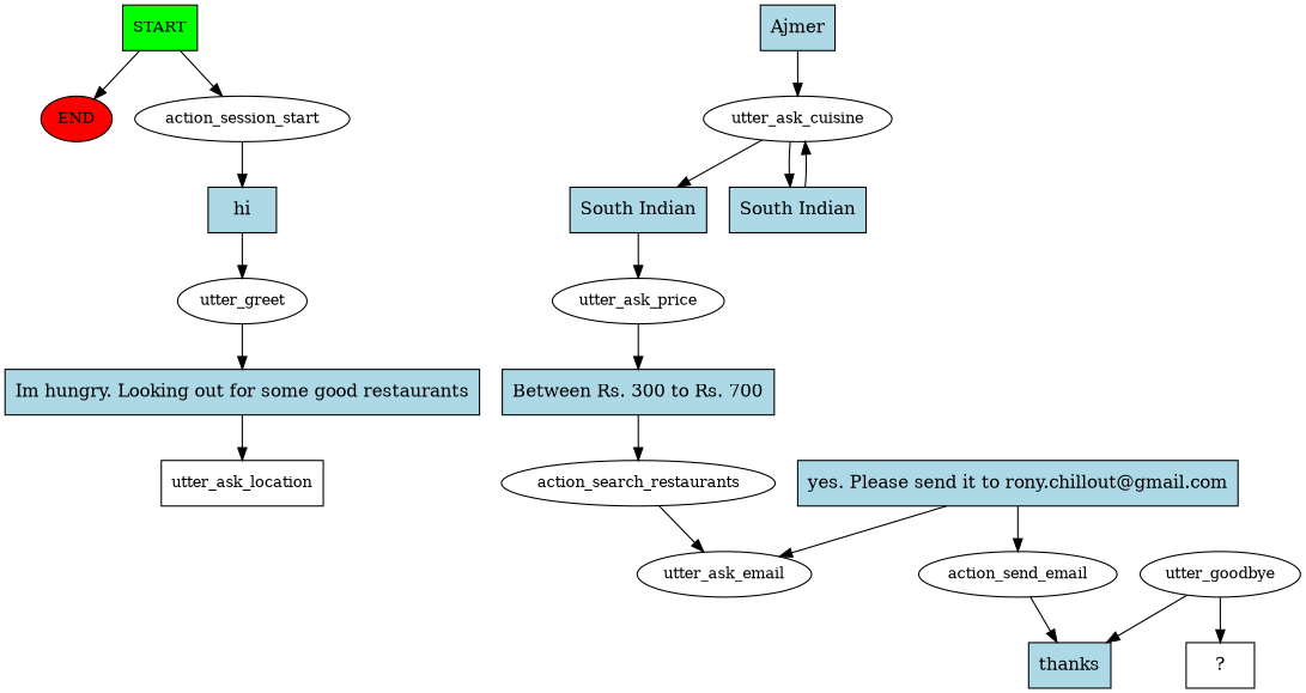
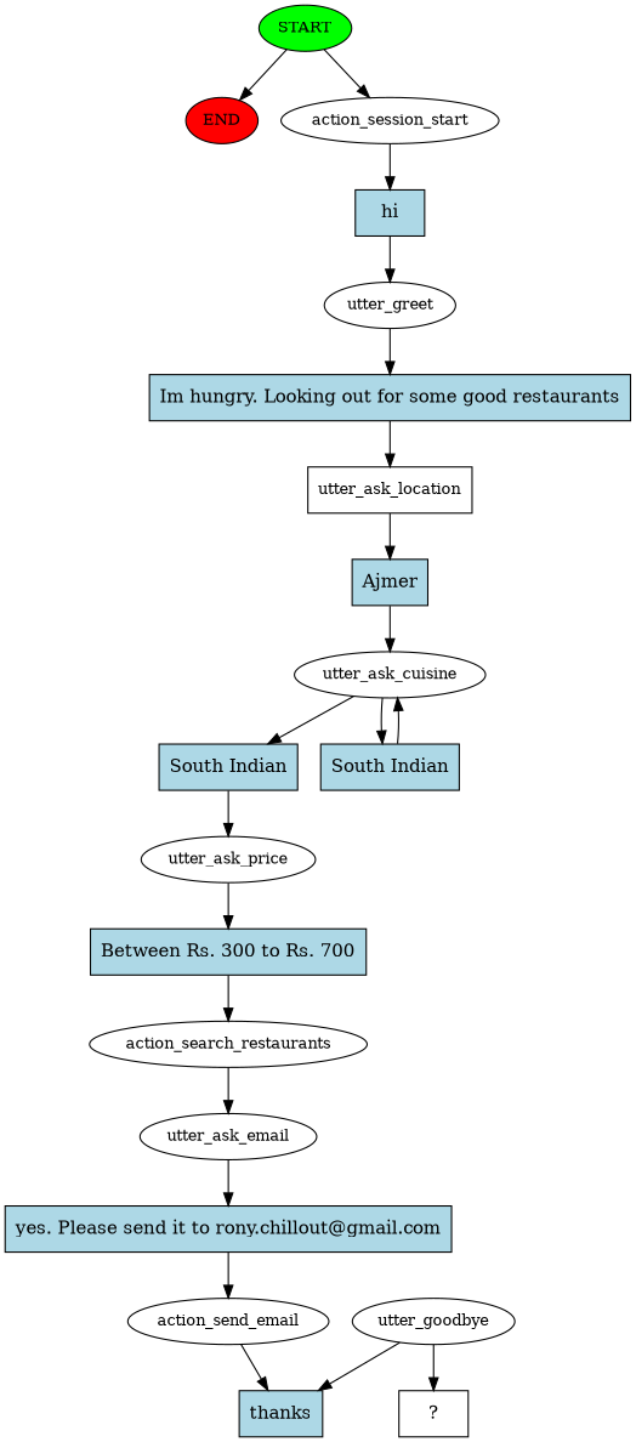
  digraph {
    node [fontsize=12]
-   n1 [fillcolor=green label=START style=filled shape=box]
+   n1 [fillcolor=green label=START style=filled]
    n2 [fillcolor=red label=END style=filled]
    n3 [label=action_session_start]
    n4 [fillcolor=lightblue label=hi shape=rect style=filled fontsize=""]
    n5 [label=utter_greet]
    n6 [fillcolor=lightblue label="Im hungry. Looking out for some good restaurants" shape=rect style=filled fontsize=""]
    n7 [label=utter_ask_location shape=box]
    n8 [fillcolor=lightblue label=Ajmer shape=rect style=filled fontsize=""]
    n9 [label=utter_ask_cuisine]
    n10 [fillcolor=lightblue label="South Indian" shape=rect style=filled fontsize=""]
    n11 [fillcolor=lightblue label="South Indian" shape=rect style=filled fontsize=""]
    n12 [label=utter_ask_price]
    n13 [fillcolor=lightblue label="Between Rs. 300 to Rs. 700" shape=rect style=filled fontsize=""]
    n14 [label=action_search_restaurants]
    n15 [label=utter_ask_email]
    n16 [fillcolor=lightblue label="yes. Please send it to rony.chillout@gmail.com" shape=rect style=filled fontsize=""]
    n17 [label=action_send_email]
    n18 [fillcolor=lightblue label=thanks shape=rect style=filled fontsize=""]
    n19 [label=utter_goodbye]
    n20 [label="  ?  " shape=rect fontsize=""]
    n1 -> n2
    n1 -> n3
    n3 -> n4
    n4 -> n5
    n5 -> n6
    n6 -> n7
+   n7 -> n8
    n8 -> n9
    n9 -> n10
    n9 -> n11
    n10 -> n12
    n11 -> n9
    n12 -> n13
    n13 -> n14
    n14 -> n15
-   n16 -> n15
+   n15 -> n16
    n16 -> n17
    n17 -> n18
    n19 -> n18
    n19 -> n20
  }
